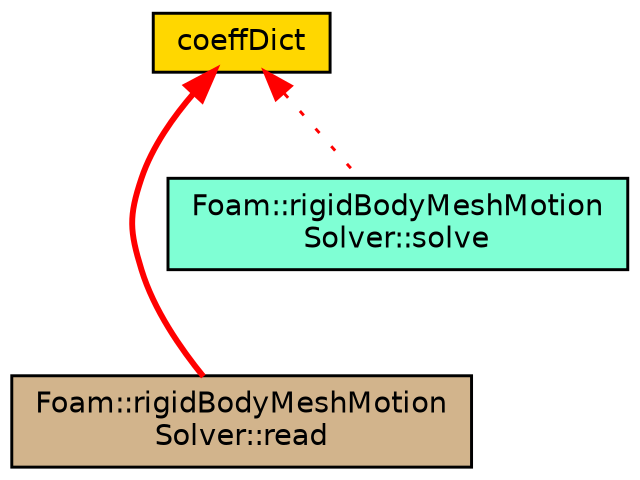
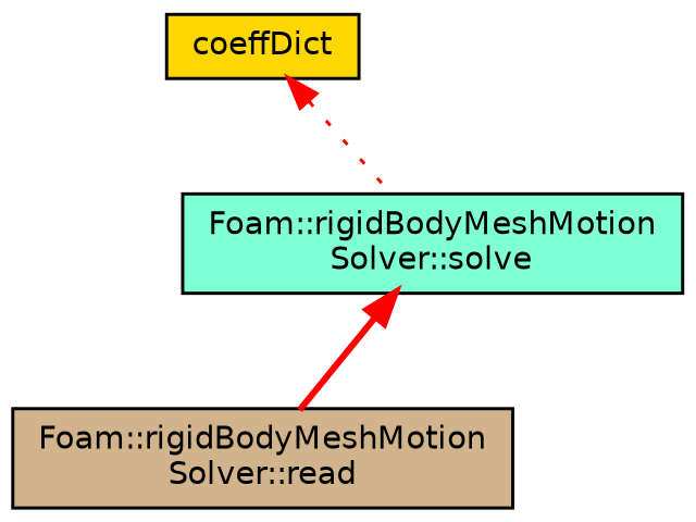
  digraph {
    rankdir=TB
    node [color=black fontname=Helvetica fontsize=10 shape=record style=filled]
    edge [color=red dir=back fontname=Helvetica fontsize=10 labelfontname=Helvetica labelfontsize=10]
    n1 [fillcolor=gold fontcolor=black height=0.2 label=coeffDict width=0.4]
    n2 [fillcolor=tan height=0.2 label="Foam::rigidBodyMeshMotion\lSolver::read" width=0.4]
    n3 [fillcolor=aquamarine height=0.2 label="Foam::rigidBodyMeshMotion\lSolver::solve" width=0.4]
-   n1 -> n2 [style=bold]
+   n3 -> n2 [style=bold]
    n1 -> n3 [style=dotted]
  }
